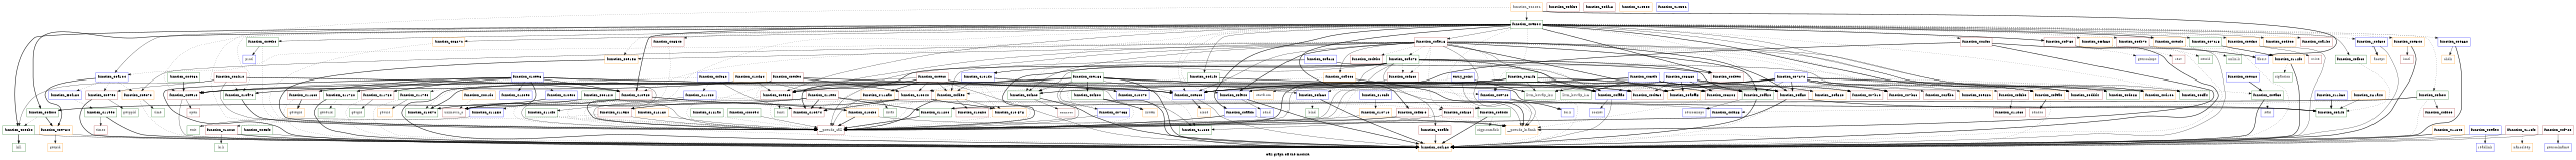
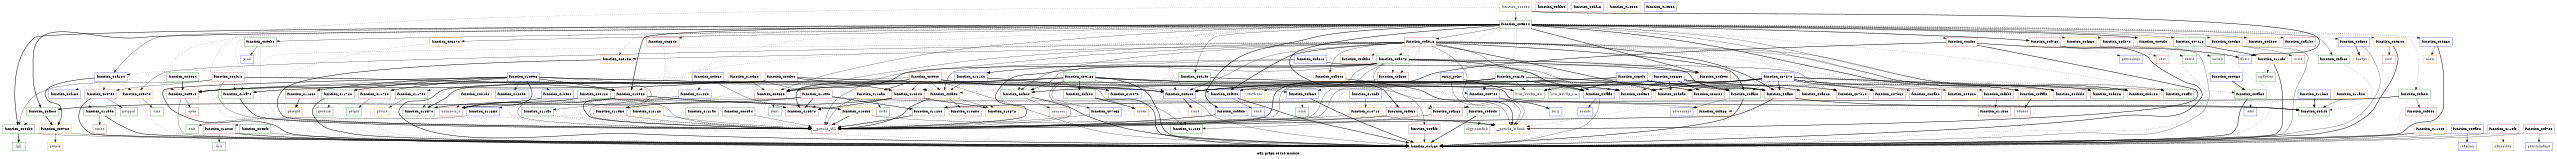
  digraph {
    fontname="DejaVu Serif"
    label="Call graph of the module."
    node [color=brown fontname="DejaVu Serif" shape=record]
    edge [fontname="DejaVu Serif" style=solid]
    n1 [color=darkgreen label="{function_40e5f0}"]
    n2 [color=darkorange label="{function_40f160}"]
    n3 [color=blue label="{function_40e660}"]
    n4 [color=darkorange fontcolor=gray50 label="{chdir}"]
    n5 [color=blue label="{function_40e6c0}"]
    n6 [color=darkorange fontcolor=gray50 label="{close}"]
    n7 [color=darkorange label="{function_40de00}"]
    n8 [color=darkorange label="{function_40d10c}"]
    n9 [color=darkgreen label="{function_40d1f0}"]
    n10 [label="{function_40de64}"]
    n11 [color=darkorange label="{function_40fd90}"]
    n12 [label="{function_410d74}"]
    n13 [fontcolor=gray50 label="{__pseudo_call}"]
    n14 [label="{function_4103b0}"]
    n15 [color=darkorange label="{function_410578}"]
    n16 [label="{function_411950}"]
    n17 [color=darkgreen label="{function_40d028}"]
    n18 [label="{function_40ddd4}"]
    n19 [color=blue label="{function_40e720}"]
    n20 [color=blue fontcolor=gray50 label="{fork}"]
    n21 [color=darkorange label="{function_40e780}"]
    n22 [color=darkorange fontcolor=gray50 label="{getpid}"]
    n23 [label="{function_40f5b0}"]
    n24 [label="{function_411dc0}"]
    n25 [label="{function_40e7e0}"]
    n26 [color=darkgreen fontcolor=gray50 label="{getppid}"]
    n27 [color=darkorange label="{function_40e840}"]
    n28 [fontcolor=gray50 label="{ioctl}"]
    n29 [label="{function_40f780}"]
    n30 [color=blue fontcolor=gray50 label="{getsockopt}"]
    n31 [color=darkgreen label="{function_40ea30}"]
    n32 [color=blue fontcolor=gray50 label="{read}"]
    n33 [color=darkgreen label="{function_40f800}"]
    n34 [color=darkorange fontcolor=gray50 label="{listen}"]
    n35 [color=blue label="{function_40ea90}"]
    n36 [color=blue fontcolor=gray50 label="{readlink}"]
    n37 [color=darkorange label="{function_40f860}"]
    n38 [fontcolor=gray50 label="{recv}"]
    n39 [label="{function_40eaf0}"]
    n40 [label="{function_40f8c0}"]
    n41 [color=darkorange fontcolor=gray50 label="{recvfrom}"]
    n42 [label="{function_40eb70}"]
    n43 [color=darkgreen fontcolor=gray50 label="{setsid}"]
    n44 [color=blue label="{function_40f940}"]
    n45 [color=blue fontcolor=gray50 label="{send}"]
    n46 [color=darkgreen label="{function_40ebd0}"]
    n47 [color=darkgreen fontcolor=gray50 label="{sigprocmask}"]
    n48 [color=darkorange label="{function_40ec70}"]
    n49 [color=darkgreen fontcolor=gray50 label="{time}"]
    n50 [color=darkorange label="{function_40f9a0}"]
    n51 [fontcolor=gray50 label="{sendto}"]
    n52 [color=darkorange label="{function_40ecd0}"]
    n53 [color=darkgreen fontcolor=gray50 label="{unlink}"]
    n54 [color=darkorange label="{function_40ed30}"]
    n55 [fontcolor=gray50 label="{write}"]
    n56 [color=darkgreen label="{function_40fa20}"]
    n57 [color=blue fontcolor=gray50 label="{setsockopt}"]
    n58 [label="{function_40ed90}"]
    n59 [color=darkgreen label="{function_410d7c}"]
    n60 [label="{function_410040}"]
    n61 [color=blue label="{function_40faa0}"]
    n62 [color=blue fontcolor=gray50 label="{socket}"]
    n63 [label="{function_40eec0}"]
    n64 [label="{function_40e910}"]
    n65 [label="{function_40ff80}"]
    n66 [label="{function_40e560}"]
    n67 [color=darkorange label="{function_4113a0}"]
    n68 [fontcolor=gray50 label="{open}"]
    n69 [color=darkgreen label="{function_40f1f0}"]
    n70 [fontcolor=gray50 label="{unknown_0}"]
    n71 [color=darkgreen fontcolor=gray50 label="{fcntl}"]
    n72 [color=darkgreen fontcolor=gray50 label="{fstat}"]
    n73 [color=darkgreen label="{function_40fb00}"]
    n74 [color=darkgreen label="{function_40e8b0}"]
    n75 [color=darkgreen fontcolor=gray50 label="{kill}"]
    n76 [color=blue label="{function_40f060}"]
    n77 [color=blue label="{function_411430}"]
    n78 [label="{function_40f280}"]
    n79 [color=darkgreen label="{function_4114f0}"]
    n80 [label="{function_40fb50}"]
    n81 [color=darkorange fontcolor=gray50 label="{__pseudo_branch}"]
    n82 [color=blue label="{function_40f180}"]
    n83 [color=darkgreen label="{function_4119e0}"]
    n84 [fontcolor=gray50 label="{times}"]
    n85 [color=darkgreen label="{function_40fbc0}"]
    n86 [label="{function_40fd54}"]
    n87 [color=blue label="{function_40f600}"]
    n88 [color=darkorange fontcolor=gray50 label="{accept}"]
    n89 [label="{function_4120c0}"]
    n90 [label="{function_40de90}"]
    n91 [label="{function_40deb0}"]
    n92 [label="{function_40df18}"]
    n93 [color=blue label="{function_40e080}"]
    n94 [color=blue label="{function_40f660}"]
    n95 [color=darkgreen fontcolor=gray50 label="{bind}"]
    n96 [color=darkorange label="{function_40e158}"]
-   n97 [color=blue label="{function_40fd28}"]
+   n97 [color=darkorange label="{function_40fd28}"]
    n98 [color=darkorange label="{function_40e23c}"]
    n99 [color=darkgreen label="{function_40fc00}"]
    n100 [color=darkgreen label="{function_411200}"]
    n101 [label="{function_40fd00}"]
    n102 [color=darkgreen label="{function_411c80}"]
    n103 [color=darkgreen label="{function_40f6c0}"]
    n104 [fontcolor=gray50 label="{connect}"]
    n105 [color=darkgreen label="{function_40e98c}"]
    n106 [color=darkorange label="{function_410cb0}"]
    n107 [color=darkorange label="{function_410d84}"]
    n108 [label="{function_411ee0}"]
    n109 [color=blue label="{function_410e0c}"]
    n110 [color=blue label="{function_410e98}"]
    n111 [color=blue label="{function_412090}"]
    n112 [label="{function_410980}"]
    n113 [label="{function_4116c0}"]
    n114 [color=darkgreen label="{function_411720}"]
    n115 [label="{function_411780}"]
    n116 [color=darkgreen label="{function_4117e0}"]
    n117 [color=blue label="{function_411350}"]
    n118 [color=darkorange fontcolor=gray50 label="{getegid}"]
    n119 [color=darkgreen fontcolor=gray50 label="{geteuid}"]
    n120 [color=darkgreen fontcolor=gray50 label="{getgid}"]
    n121 [color=darkorange fontcolor=gray50 label="{getuid}"]
    n122 [color=blue label="{function_4101d0}"]
    n123 [color=blue label="{function_410470}"]
    n124 [color=darkorange label="{function_410530}"]
    n125 [color=blue label="{function_41055c}"]
    n126 [color=darkorange fontcolor=gray50 label="{nanosleep}"]
    n127 [color=darkgreen fontcolor=gray50 label="{brk}"]
    n128 [color=blue fontcolor=gray50 label="{abort}"]
    n129 [color=darkgreen fontcolor=gray50 label="{llvm_bswap_i32}"]
    n130 [color=darkgreen fontcolor=gray50 label="{llvm_bswap_i16}"]
    n131 [color=blue label="{function_4106f0}"]
    n132 [color=darkorange label="{function_410710}"]
    n133 [color=darkgreen fontcolor=gray50 label="{exit}"]
    n134 [color=darkgreen label="{function_410a70}"]
    n135 [color=darkorange label="{function_4112f0}"]
    n136 [color=darkgreen fontcolor=gray50 label="{sigaction}"]
    n137 [color=darkorange label="{function_411840}"]
    n138 [label="{function_4118f0}"]
    n139 [color=darkorange label="{function_411a40}"]
    n140 [color=blue label="{function_411b60}"]
    n141 [color=darkorange label="{function_412130}"]
    n142 [color=darkgreen label="{function_4121a0}"]
    n143 [color=blue fontcolor=gray50 label="{prctl}"]
    n144 [color=blue fontcolor=gray50 label="{getsockname}"]
    n145 [label="{function_40f720}"]
    n146 [color=darkgreen label="{function_40e9b0}"]
    n147 [color=darkgreen label="{function_400094}"]
    n148 [color=darkgreen label="{function_400120}"]
    n149 [color=darkorange label="{function_4001dc}"]
    n150 [color=blue label="{entry_point}"]
    n151 [label="{function_402abc}"]
    n152 [label="{function_402b10}"]
    n153 [color=darkorange fontcolor=gray50 label="{function_402c9c}"]
    n154 [color=darkgreen label="{function_409504}"]
    n155 [label="{function_402fcc}"]
    n156 [label="{function_403208}"]
    n157 [color=darkorange label="{function_40327c}"]
    n158 [color=blue label="{function_403680}"]
    n159 [label="{function_407b10}"]
    n160 [label="{function_407b6c}"]
    n161 [color=darkorange label="{function_40a0a8}"]
    n162 [color=darkorange label="{function_40a320}"]
    n163 [color=blue label="{function_403ef4}"]
    n164 [color=darkgreen label="{function_4061f8}"]
    n165 [color=blue label="{function_407270}"]
    n166 [color=darkgreen label="{function_40cff4}"]
    n167 [color=darkgreen label="{function_407c18}"]
    n168 [color=blue label="{function_407c38}"]
    n169 [label="{function_408540}"]
    n170 [color=darkgreen label="{function_409188}"]
    n171 [color=blue label="{function_40a104}"]
    n172 [label="{function_40a1b0}"]
    n173 [color=blue label="{function_40aadc}"]
    n174 [label="{function_40ae18}"]
    n175 [color=darkorange label="{function_40a40c}"]
    n176 [color=darkgreen label="{function_40a478}"]
    n177 [color=blue label="{function_40ac18}"]
    n1 -> n2
    n3 -> n2 [style=bold]
    n3 -> n4
    n5 -> n2
    n5 -> n6 [style=bold]
    n9 -> n10 [style=bold]
    n9 -> n11 [style=dotted]
    n11 -> n12 [style=dotted]
    n11 -> n13 [style=bold]
    n11 -> n14
    n11 -> n15
    n11 -> n16 [style=dotted]
    n15 -> n13 [style=dotted]
    n16 -> n13
    n16 -> n89 [style=dotted]
    n19 -> n2 [style=dotted]
    n19 -> n20 [style=bold]
    n21 -> n2
    n21 -> n22
    n23 -> n24
    n25 -> n2 [style=bold]
    n25 -> n26
    n27 -> n2 [style=bold]
    n27 -> n28
    n29 -> n2 [style=bold]
    n29 -> n30 [style=dotted]
    n31 -> n2 [style=bold]
    n31 -> n32 [style=dotted]
    n33 -> n2 [style=bold]
    n33 -> n34 [style=bold]
    n35 -> n2
    n35 -> n36
    n37 -> n2 [style=dotted]
    n37 -> n38 [style=dotted]
    n39 -> n2
    n40 -> n2 [style=dotted]
    n40 -> n41
    n42 -> n2
    n42 -> n43 [style=dotted]
    n44 -> n2 [style=bold]
    n44 -> n45
    n46 -> n2 [style=bold]
    n46 -> n47 [style=dotted]
    n48 -> n2 [style=dotted]
    n48 -> n49
    n50 -> n2 [style=dotted]
    n50 -> n51 [style=bold]
    n52 -> n2 [style=dotted]
    n52 -> n53 [style=dotted]
    n54 -> n2
    n54 -> n55
    n56 -> n2 [style=bold]
    n56 -> n57
    n58 -> n2 [style=bold]
    n58 -> n5 [style=bold]
    n58 -> n12 [style=dotted]
    n58 -> n13 [style=dotted]
    n58 -> n59 [style=bold]
    n58 -> n60 [style=bold]
    n60 -> n12 [style=bold]
    n60 -> n13 [style=dotted]
    n60 -> n15 [style=bold]
    n60 -> n16 [style=bold]
    n61 -> n2
    n61 -> n62
    n63 -> n2
    n63 -> n5 [style=bold]
    n63 -> n11
    n63 -> n12 [style=bold]
    n63 -> n60
    n63 -> n64
    n63 -> n65
    n63 -> n66
    n63 -> n67 [style=bold]
    n64 -> n2
    n64 -> n68
    n65 -> n2 [style=dotted]
    n65 -> n13 [style=bold]
    n65 -> n69 [style=bold]
    n66 -> n13 [style=dotted]
    n66 -> n70 [style=dotted]
    n66 -> n71 [style=dotted]
    n67 -> n13
    n67 -> n72
    n73 -> n21 [style=bold]
    n73 -> n74 [style=dotted]
    n74 -> n2
    n74 -> n75 [style=bold]
    n76 -> n12
    n76 -> n59 [style=dotted]
    n76 -> n77 [style=dotted]
    n77 -> n13 [style=bold]
    n77 -> n78 [style=dotted]
    n77 -> n79
    n78 -> n81 [style=dotted]
    n78 -> n102
    n79 -> n2 [style=dotted]
    n79 -> n13 [style=dotted]
    n80 -> n13 [style=bold]
    n80 -> n81 [style=dotted]
    n82 -> n83 [style=dotted]
    n83 -> n2 [style=bold]
    n83 -> n84
    n85 -> n69 [style=dotted]
    n87 -> n2
    n87 -> n88 [style=bold]
    n89 -> n2 [style=bold]
    n89 -> n127
    n93 -> n31 [style=bold]
    n94 -> n2 [style=bold]
    n94 -> n95 [style=dotted]
    n96 -> n13 [style=bold]
    n99 -> n2 [style=dotted]
    n99 -> n97 [style=dotted]
    n99 -> n100 [style=bold]
    n99 -> n101
    n100 -> n13 [style=bold]
    n103 -> n2 [style=bold]
    n103 -> n104
    n105 -> n64 [style=bold]
    n106 -> n13 [style=bold]
    n106 -> n81
    n107 -> n64 [style=bold]
    n107 -> n66
    n107 -> n108
    n108 -> n12 [style=bold]
    n108 -> n13
    n108 -> n46 [style=dotted]
    n108 -> n73 [style=bold]
    n108 -> n97
    n108 -> n100 [style=bold]
    n109 -> n70 [style=bold]
    n110 -> n2 [style=bold]
    n110 -> n13
    n110 -> n69 [style=bold]
    n110 -> n70 [style=bold]
    n110 -> n102
    n110 -> n109 [style=dotted]
    n110 -> n111
    n110 -> n112 [style=bold]
    n110 -> n113 [style=bold]
    n110 -> n114 [style=bold]
    n110 -> n115 [style=bold]
    n110 -> n116 [style=dotted]
    n112 -> n12 [style=dotted]
    n112 -> n13 [style=dotted]
    n112 -> n59 [style=bold]
    n112 -> n70 [style=dotted]
    n112 -> n106 [style=bold]
    n112 -> n117 [style=dotted]
    n113 -> n2 [style=dotted]
    n113 -> n118 [style=bold]
    n114 -> n2 [style=bold]
    n114 -> n119 [style=dotted]
    n115 -> n2 [style=dotted]
    n115 -> n120
    n116 -> n2 [style=dotted]
    n116 -> n121
    n117 -> n133
    n122 -> n11
    n122 -> n12 [style=dotted]
    n122 -> n13 [style=dotted]
    n122 -> n15 [style=dotted]
    n122 -> n60 [style=dotted]
    n122 -> n102 [style=dotted]
    n122 -> n123 [style=bold]
    n131 -> n132
    n132 -> n13
    n132 -> n81
    n134 -> n13 [style=bold]
    n135 -> n2 [style=bold]
    n135 -> n136 [style=dotted]
    n137 -> n2 [style=bold]
    n138 -> n2
    n138 -> n126 [style=dotted]
    n139 -> n69
    n140 -> n69 [style=bold]
    n141 -> n13
    n142 -> n13 [style=dotted]
    n145 -> n2
    n145 -> n144
    n146 -> n13 [style=dotted]
    n146 -> n143
    n147 -> n13
    n148 -> n13
    n148 -> n70 [style=bold]
    n149 -> n70 [style=dotted]
    n150 -> n13 [style=dotted]
    n150 -> n81
    n150 -> n129 [style=bold]
    n152 -> n13
    n152 -> n19 [style=dotted]
    n152 -> n25
    n152 -> n74
    n152 -> n112 [style=bold]
    n152 -> n134 [style=dotted]
    n153 -> n13 [style=dotted]
    n153 -> n128 [style=bold]
    n153 -> n154
    n154 -> n3 [style=dotted]
    n154 -> n5 [style=dotted]
    n154 -> n7
    n154 -> n8
    n154 -> n9
    n154 -> n13 [style=dotted]
    n154 -> n17
    n154 -> n18 [style=bold]
    n154 -> n19 [style=dotted]
    n154 -> n27 [style=dotted]
    n154 -> n29 [style=bold]
    n154 -> n37 [style=dotted]
    n154 -> n42 [style=dotted]
    n154 -> n44 [style=dotted]
    n154 -> n46 [style=dotted]
    n154 -> n52 [style=bold]
    n154 -> n54 [style=dotted]
    n154 -> n64 [style=dotted]
    n154 -> n66
    n154 -> n73 [style=bold]
    n154 -> n74 [style=bold]
    n154 -> n80 [style=bold]
    n154 -> n85
    n154 -> n87 [style=dotted]
    n154 -> n90 [style=bold]
    n154 -> n96 [style=dotted]
    n154 -> n99 [style=dotted]
    n154 -> n103 [style=dotted]
    n154 -> n112 [style=bold]
    n154 -> n134 [style=dotted]
    n154 -> n146
    n154 -> n155 [style=dotted]
    n154 -> n157
    n154 -> n161 [style=dotted]
    n154 -> n166 [style=dotted]
    n154 -> n167
    n154 -> n169 [style=dotted]
    n154 -> n171
    n154 -> n172 [style=dotted]
    n154 -> n173 [style=bold]
    n154 -> n174
    n155 -> n13 [style=bold]
    n155 -> n81 [style=bold]
    n155 -> n128 [style=bold]
    n156 -> n81 [style=dotted]
    n157 -> n13 [style=dotted]
    n158 -> n5
    n158 -> n10
    n158 -> n13
    n158 -> n50
    n158 -> n56 [style=dotted]
    n158 -> n61 [style=dotted]
    n158 -> n65
    n158 -> n129
    n158 -> n156 [style=bold]
    n158 -> n159 [style=dotted]
    n158 -> n160 [style=dotted]
    n158 -> n161 [style=bold]
    n158 -> n162 [style=bold]
    n163 -> n5 [style=bold]
    n163 -> n13
    n163 -> n50 [style=dotted]
    n163 -> n56
    n163 -> n61 [style=dotted]
    n163 -> n65
    n163 -> n129
    n163 -> n130 [style=bold]
    n163 -> n156 [style=dotted]
    n163 -> n159 [style=bold]
    n163 -> n160 [style=dotted]
    n163 -> n161 [style=dotted]
    n164 -> n13
    n164 -> n44
    n164 -> n61 [style=bold]
    n164 -> n65 [style=dotted]
    n164 -> n94 [style=dotted]
    n164 -> n103 [style=bold]
    n164 -> n129
    n164 -> n130 [style=dotted]
    n164 -> n156 [style=bold]
    n164 -> n161 [style=dotted]
    n165 -> n5 [style=bold]
    n165 -> n8 [style=bold]
    n165 -> n10 [style=bold]
    n165 -> n13 [style=dotted]
    n165 -> n17 [style=dotted]
    n165 -> n18 [style=dotted]
    n165 -> n23 [style=dotted]
    n165 -> n31 [style=dotted]
    n165 -> n50
    n165 -> n56
    n165 -> n61 [style=dotted]
    n165 -> n64 [style=bold]
    n165 -> n65 [style=bold]
    n165 -> n98
    n165 -> n151
    n165 -> n156 [style=dotted]
    n165 -> n159 [style=dotted]
    n165 -> n160 [style=bold]
    n165 -> n161
    n165 -> n166
    n167 -> n135 [style=bold]
    n168 -> n13
    n169 -> n13 [style=dotted]
    n170 -> n2 [style=bold]
    n170 -> n5
    n170 -> n13
    n170 -> n33 [style=bold]
    n170 -> n56 [style=bold]
    n170 -> n61
    n170 -> n66 [style=bold]
    n170 -> n81
    n170 -> n94
    n170 -> n103 [style=dotted]
    n170 -> n134 [style=bold]
    n170 -> n168
    n171 -> n21 [style=bold]
    n171 -> n25 [style=dotted]
    n171 -> n48 [style=dotted]
    n171 -> n82 [style=dotted]
    n173 -> n13 [style=bold]
    n173 -> n81
    n174 -> n5
    n174 -> n8
    n174 -> n13
    n174 -> n17 [style=dotted]
    n174 -> n19 [style=dotted]
    n174 -> n40 [style=dotted]
    n174 -> n44 [style=bold]
    n174 -> n48
    n174 -> n50 [style=dotted]
    n174 -> n56 [style=bold]
    n174 -> n61
    n174 -> n65 [style=bold]
    n174 -> n66
    n174 -> n78 [style=dotted]
    n174 -> n81
    n174 -> n91 [style=dotted]
    n174 -> n96
    n174 -> n103
    n174 -> n112 [style=dotted]
    n174 -> n160 [style=dotted]
    n174 -> n161 [style=bold]
    n174 -> n166
    n174 -> n171 [style=dotted]
    n174 -> n175
    n174 -> n176 [style=dotted]
    n175 -> n60 [style=dotted]
    n175 -> n81 [style=bold]
    n176 -> n5
    n176 -> n13 [style=bold]
    n176 -> n18 [style=dotted]
    n176 -> n39
    n176 -> n40 [style=dotted]
    n176 -> n44
    n176 -> n61 [style=bold]
    n176 -> n65 [style=bold]
    n176 -> n66 [style=bold]
    n176 -> n90 [style=bold]
    n176 -> n103
    n176 -> n122
    n176 -> n161 [style=dotted]
    n177 -> n10
    n177 -> n11
    n177 -> n18
    n177 -> n122
  }
